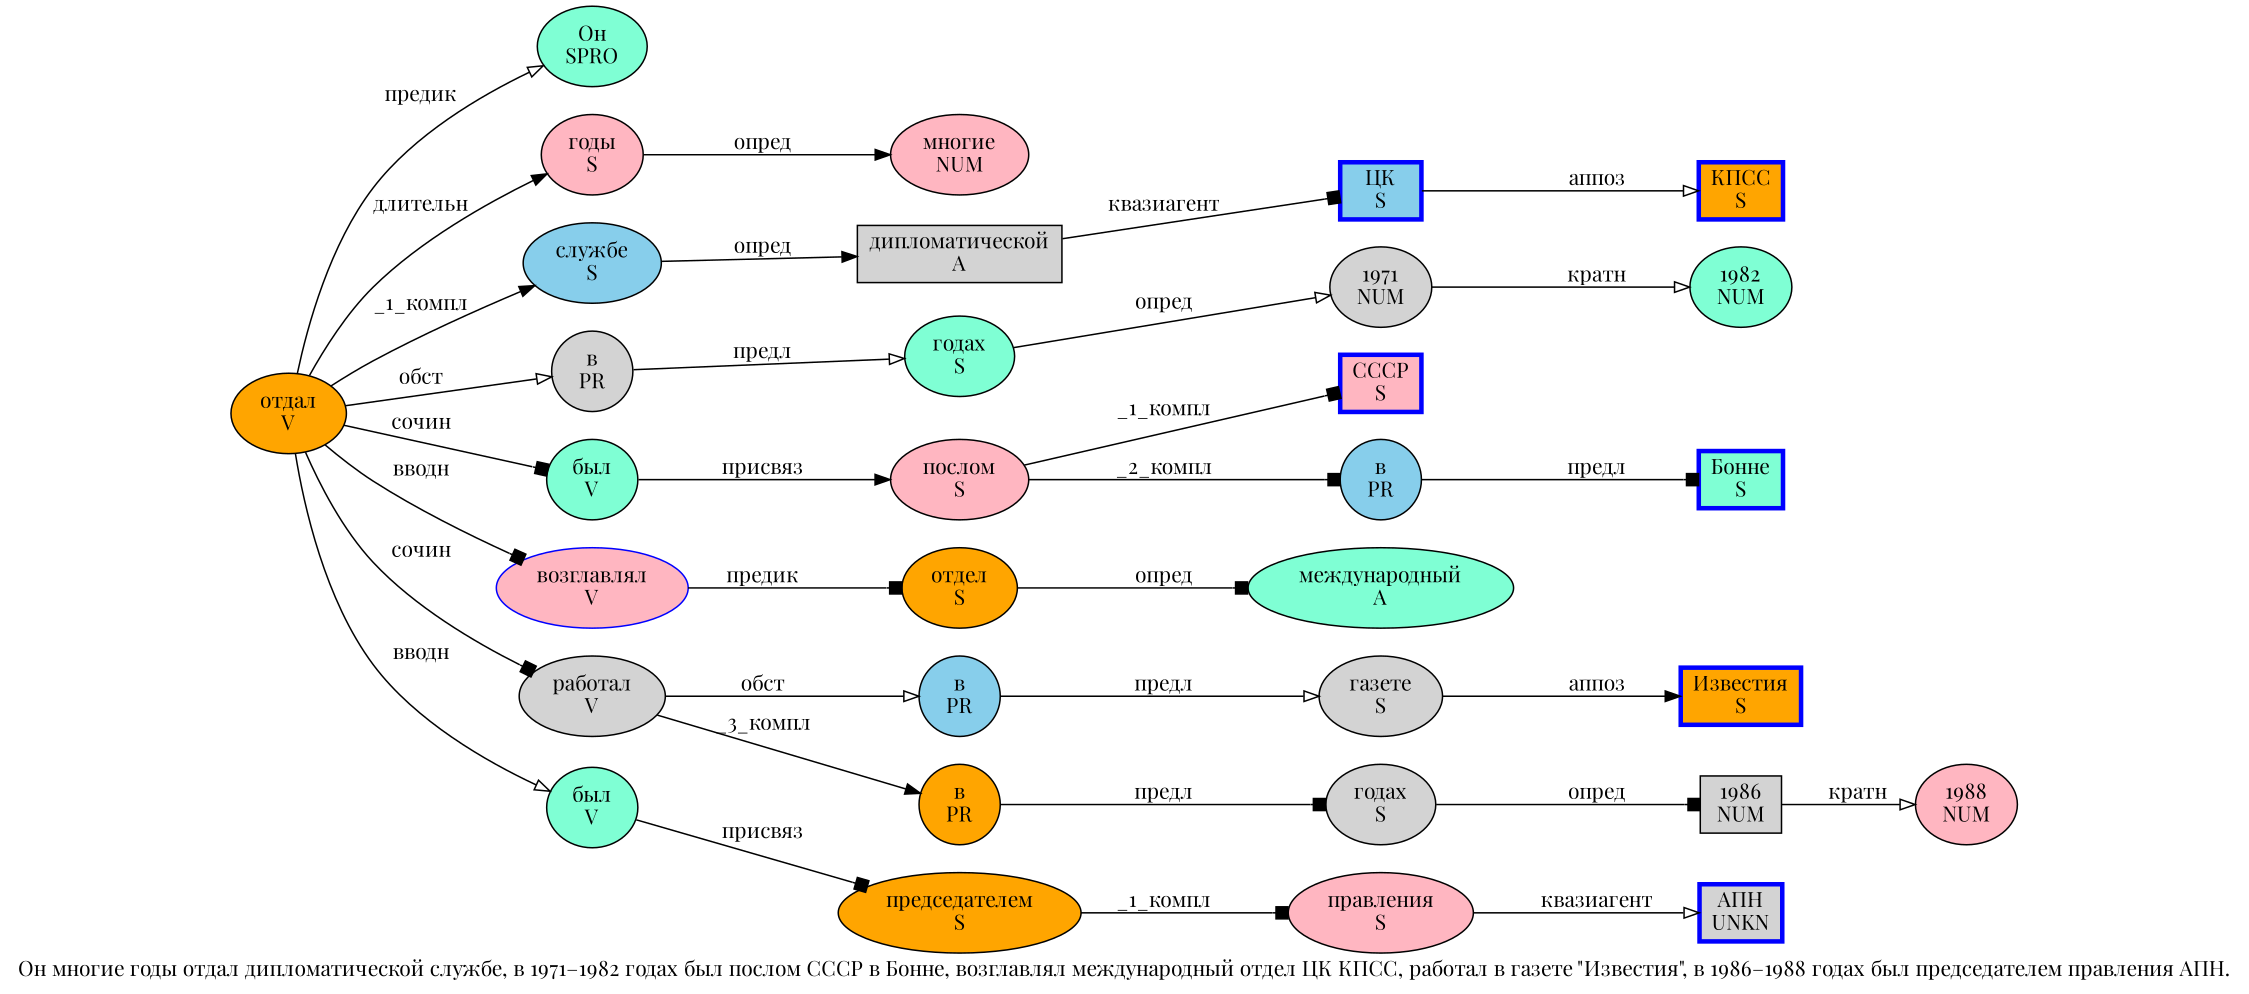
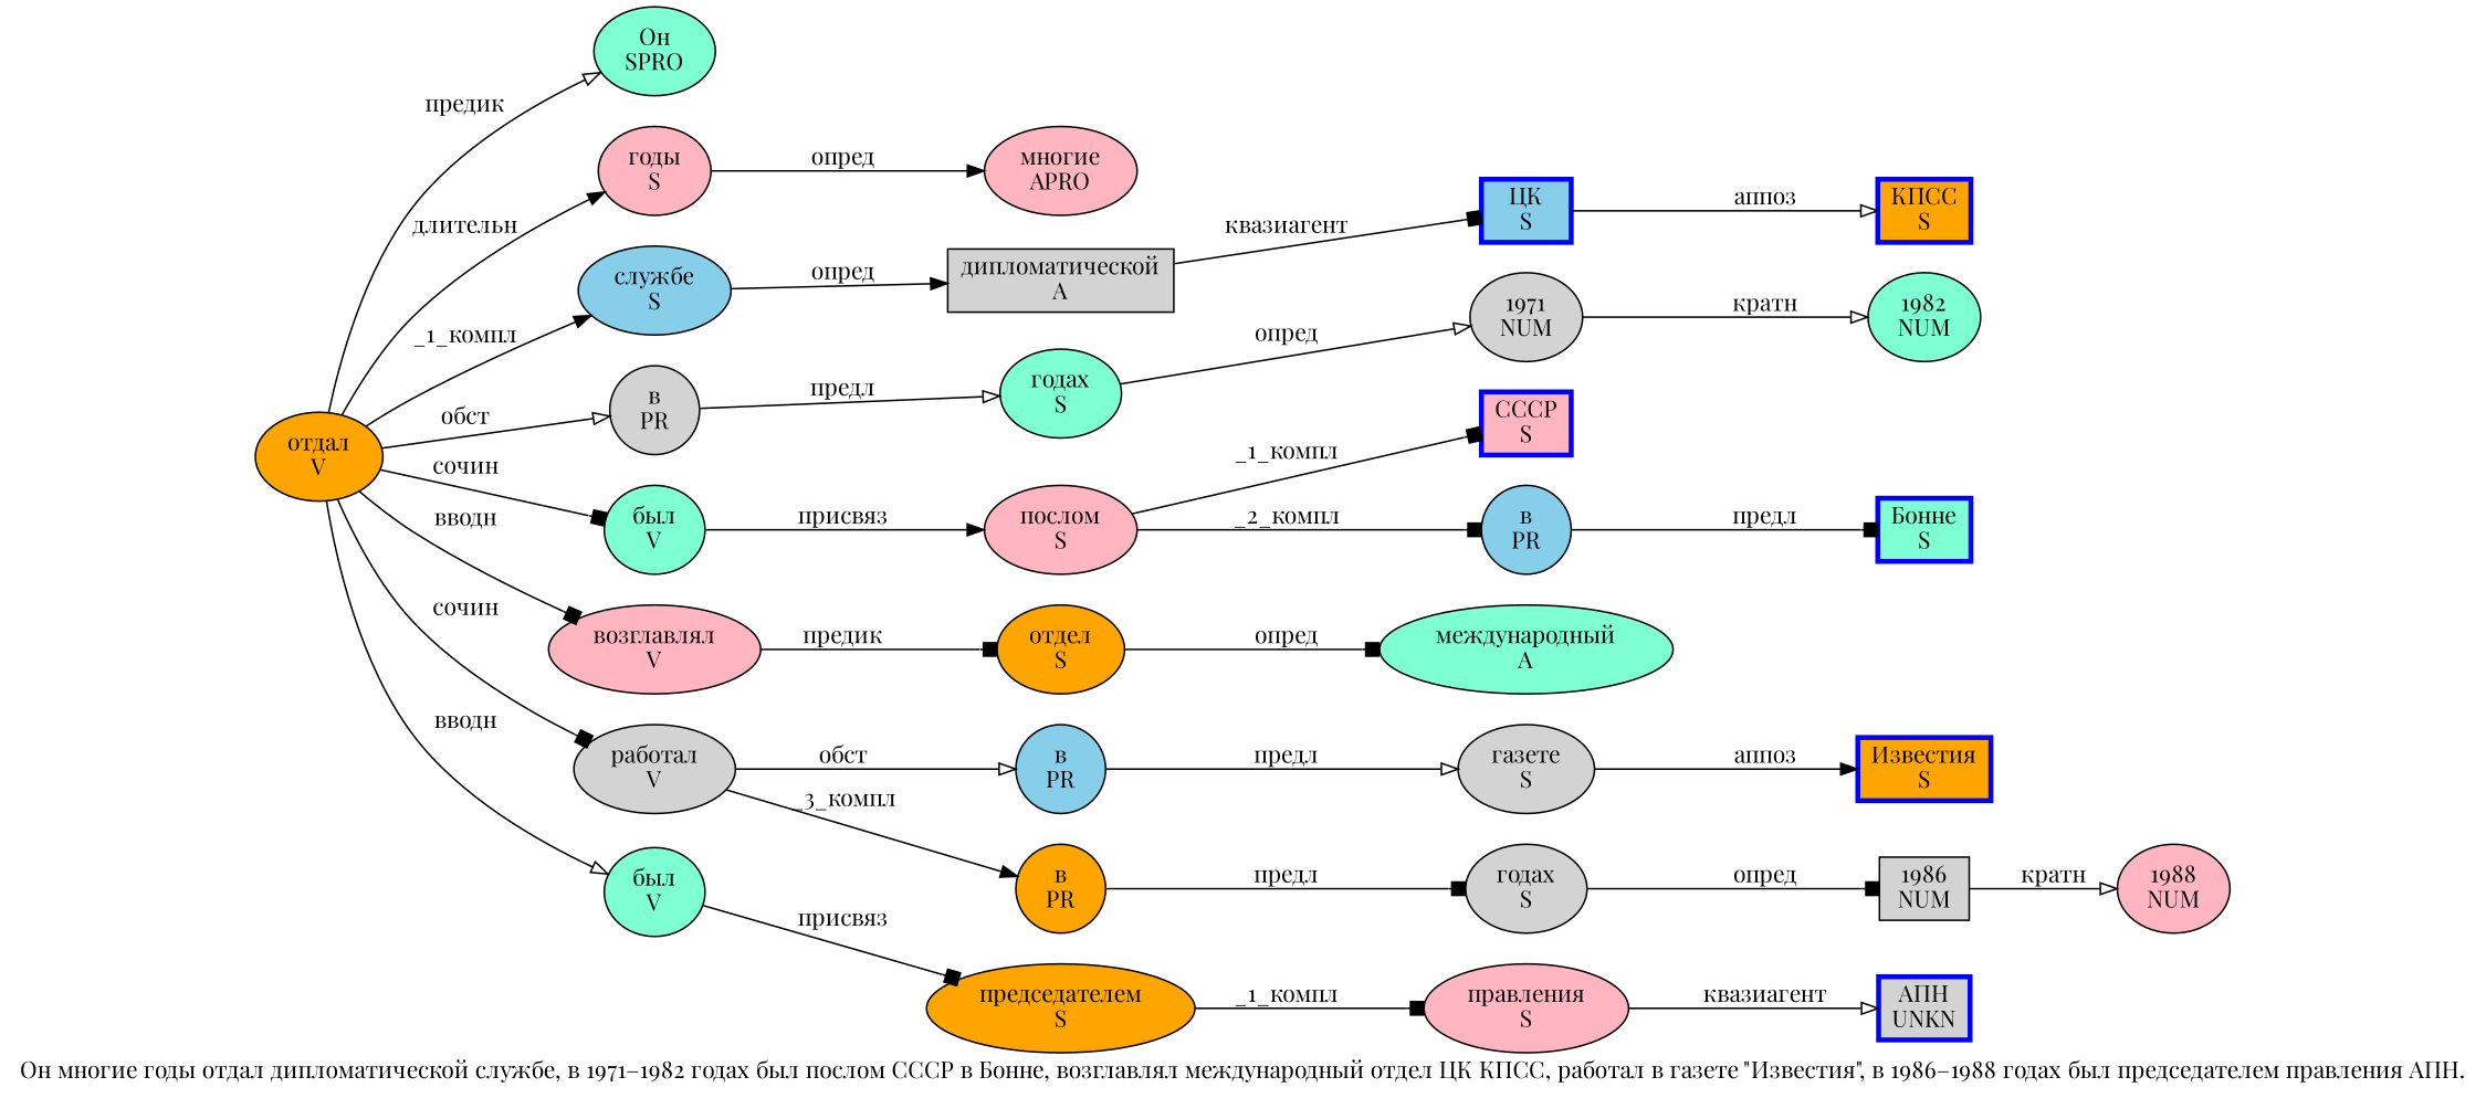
  digraph {
    fontname="Playfair Display"
    label="Он многие годы отдал дипломатической службе, в 1971–1982 годах был послом СССР в Бонне, возглавлял международный отдел ЦК КПСС, работал в газете \"Известия\", в 1986–1988 годах был председателем правления АПН."
    rankdir=LR
    node [fillcolor=lightgrey fontname="Playfair Display" penwidth=1 shape=ellipse style=filled]
    edge [arrowhead=box fontname="Playfair Display"]
    n1 [fillcolor=aquamarine label="Он\nSPRO"]
-   n2 [fillcolor=lightpink label="многие\nNUM"]
+   n2 [fillcolor=lightpink label="многие\nAPRO"]
    n3 [fillcolor=lightpink label="годы\nS"]
    n4 [fillcolor=orange label="отдал\nV"]
    n5 [fillcolor=skyblue label="службе\nS"]
    n6 [label="в\nPR"]
    n7 [fillcolor=aquamarine label="был\nV"]
-   n8 [fillcolor=lightpink label="возглавлял\nV" color=blue]
+   n8 [fillcolor=lightpink label="возглавлял\nV"]
    n9 [label="работал\nV"]
    n10 [fillcolor=aquamarine label="был\nV"]
    n11 [label="дипломатической\nA" shape=box]
    n12 [fillcolor=aquamarine label="годах\nS"]
    n13 [fillcolor=lightpink label="послом\nS"]
    n14 [fillcolor=orange label="отдел\nS"]
    n15 [fillcolor=skyblue label="в\nPR"]
    n16 [fillcolor=orange label="в\nPR"]
    n17 [fillcolor=orange label="председателем\nS"]
    n18 [color=blue fillcolor=skyblue label="ЦК\nS" penwidth=3 shape=box]
    n19 [label="1971\nNUM"]
    n20 [fillcolor=aquamarine label="1982\nNUM"]
    n21 [color=blue fillcolor=lightpink label="СССР\nS" penwidth=3 shape=box]
    n22 [fillcolor=skyblue label="в\nPR"]
    n23 [color=blue fillcolor=aquamarine label="Бонне\nS" penwidth=3 shape=box]
    n24 [fillcolor=aquamarine label="международный\nA"]
    n25 [color=blue fillcolor=orange label="КПСС\nS" penwidth=3 shape=box]
    n26 [label="газете\nS"]
    n27 [label="годах\nS"]
    n28 [color=blue fillcolor=orange label="Известия\nS" penwidth=3 shape=box]
    n29 [label="1986\nNUM" shape=box]
    n30 [fillcolor=lightpink label="1988\nNUM"]
    n31 [fillcolor=lightpink label="правления\nS"]
    n32 [color=blue label="АПН\nUNKN" penwidth=3 shape=box]
    n3 -> n2 [arrowhead=normal label="опред"]
    n4 -> n1 [arrowhead=onormal label="предик"]
    n4 -> n3 [arrowhead=normal label="длительн"]
    n4 -> n5 [arrowhead=normal label="_1_компл"]
    n4 -> n6 [arrowhead=onormal label="обст"]
    n4 -> n7 [label="сочин"]
    n4 -> n8 [label="вводн"]
    n4 -> n9 [label="сочин"]
    n4 -> n10 [arrowhead=onormal label="вводн"]
    n5 -> n11 [arrowhead=normal label="опред"]
    n6 -> n12 [arrowhead=onormal label="предл"]
    n7 -> n13 [arrowhead=normal label="присвяз"]
    n8 -> n14 [label="предик"]
    n9 -> n15 [arrowhead=onormal label="обст"]
    n9 -> n16 [arrowhead=normal label="_3_компл"]
    n10 -> n17 [label="присвяз"]
    n11 -> n18 [label="квазиагент"]
    n12 -> n19 [arrowhead=onormal label="опред"]
    n13 -> n21 [label="_1_компл"]
    n13 -> n22 [label="_2_компл"]
    n14 -> n24 [label="опред"]
    n15 -> n26 [arrowhead=onormal label="предл"]
    n16 -> n27 [label="предл"]
    n17 -> n31 [label="_1_компл"]
    n18 -> n25 [arrowhead=onormal label="аппоз"]
    n19 -> n20 [arrowhead=onormal label="кратн"]
    n22 -> n23 [label="предл"]
    n26 -> n28 [arrowhead=normal label="аппоз"]
    n27 -> n29 [label="опред"]
    n29 -> n30 [arrowhead=onormal label="кратн"]
    n31 -> n32 [arrowhead=onormal label="квазиагент"]
  }
